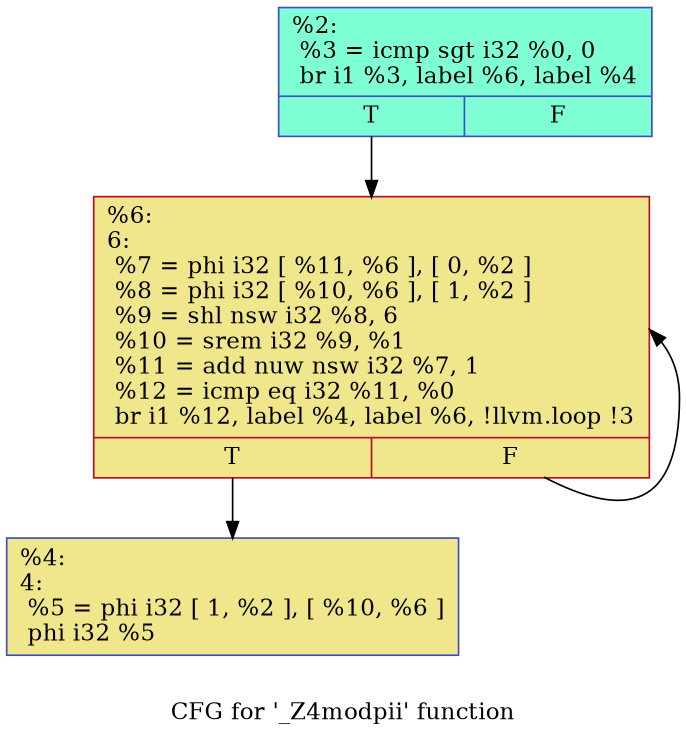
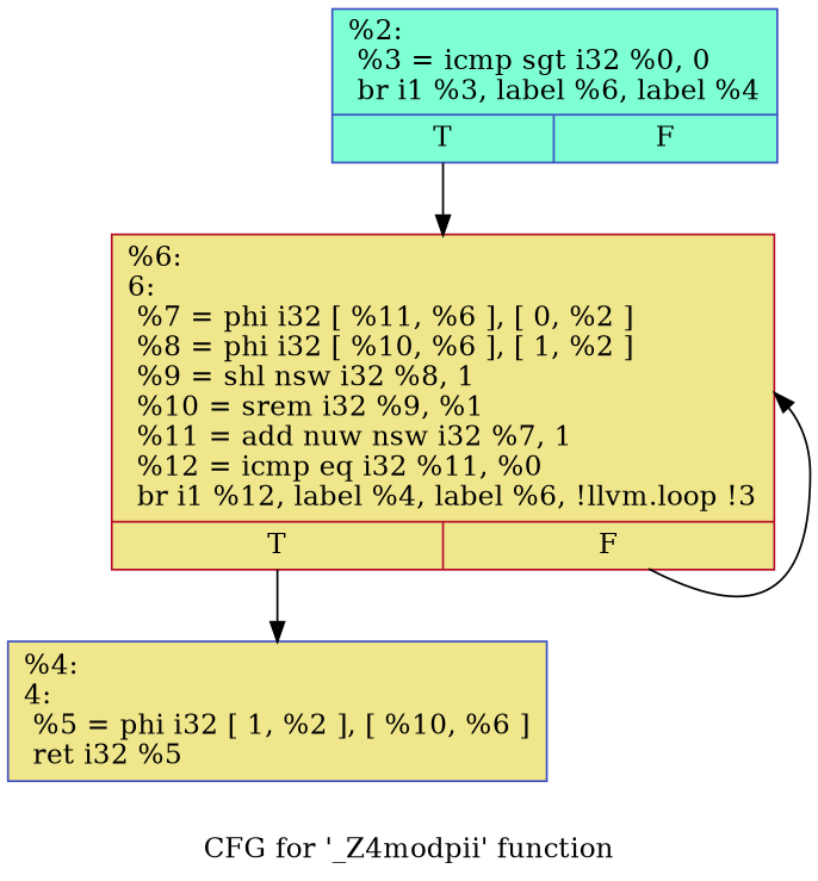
  digraph {
    label="CFG for '_Z4modpii' function"
    node [color="#3d50c3ff" fillcolor=khaki shape=record style=filled]
    edge [tailport=s0]
    n1 [fillcolor=aquamarine label="{%2:\l  %3 = icmp sgt i32 %0, 0\l  br i1 %3, label %6, label %4\l|{<s0>T|<s1>F}}"]
-   n2 [color="#b70d28ff" label="{%6:\l6:                                                \l  %7 = phi i32 [ %11, %6 ], [ 0, %2 ]\l  %8 = phi i32 [ %10, %6 ], [ 1, %2 ]\l  %9 = shl nsw i32 %8, 6\l  %10 = srem i32 %9, %1\l  %11 = add nuw nsw i32 %7, 1\l  %12 = icmp eq i32 %11, %0\l  br i1 %12, label %4, label %6, !llvm.loop !3\l|{<s0>T|<s1>F}}"]
-   n3 [label="{%4:\l4:                                                \l  %5 = phi i32 [ 1, %2 ], [ %10, %6 ]\l  phi i32 %5\l}"]
+   n2 [color="#b70d28ff" label="{%6:\l6:                                                \l  %7 = phi i32 [ %11, %6 ], [ 0, %2 ]\l  %8 = phi i32 [ %10, %6 ], [ 1, %2 ]\l  %9 = shl nsw i32 %8, 1\l  %10 = srem i32 %9, %1\l  %11 = add nuw nsw i32 %7, 1\l  %12 = icmp eq i32 %11, %0\l  br i1 %12, label %4, label %6, !llvm.loop !3\l|{<s0>T|<s1>F}}"]
+   n3 [label="{%4:\l4:                                                \l  %5 = phi i32 [ 1, %2 ], [ %10, %6 ]\l  ret i32 %5\l}"]
    n1 -> n2
    n2 -> n2 [tailport=s1]
    n2 -> n3
  }
